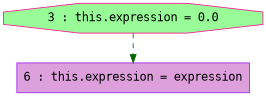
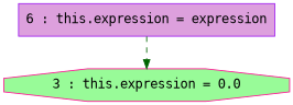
  digraph {
    fontname="DejaVu Sans Mono"
    node [style=filled fontname="DejaVu Sans Mono"]
    "3 : this.expression = 0.0" [fillcolor=palegreen color=deeppink shape=octagon]
    "6 : this.expression = expression" [fillcolor=plum color=purple shape=box]
-   "3 : this.expression = 0.0" -> "6 : this.expression = expression" [style=dashed color=darkgreen fontname="DejaVu Sans Mono"]
+   "6 : this.expression = expression" -> "3 : this.expression = 0.0" [style=dashed color=darkgreen fontname="DejaVu Sans Mono"]
  }
